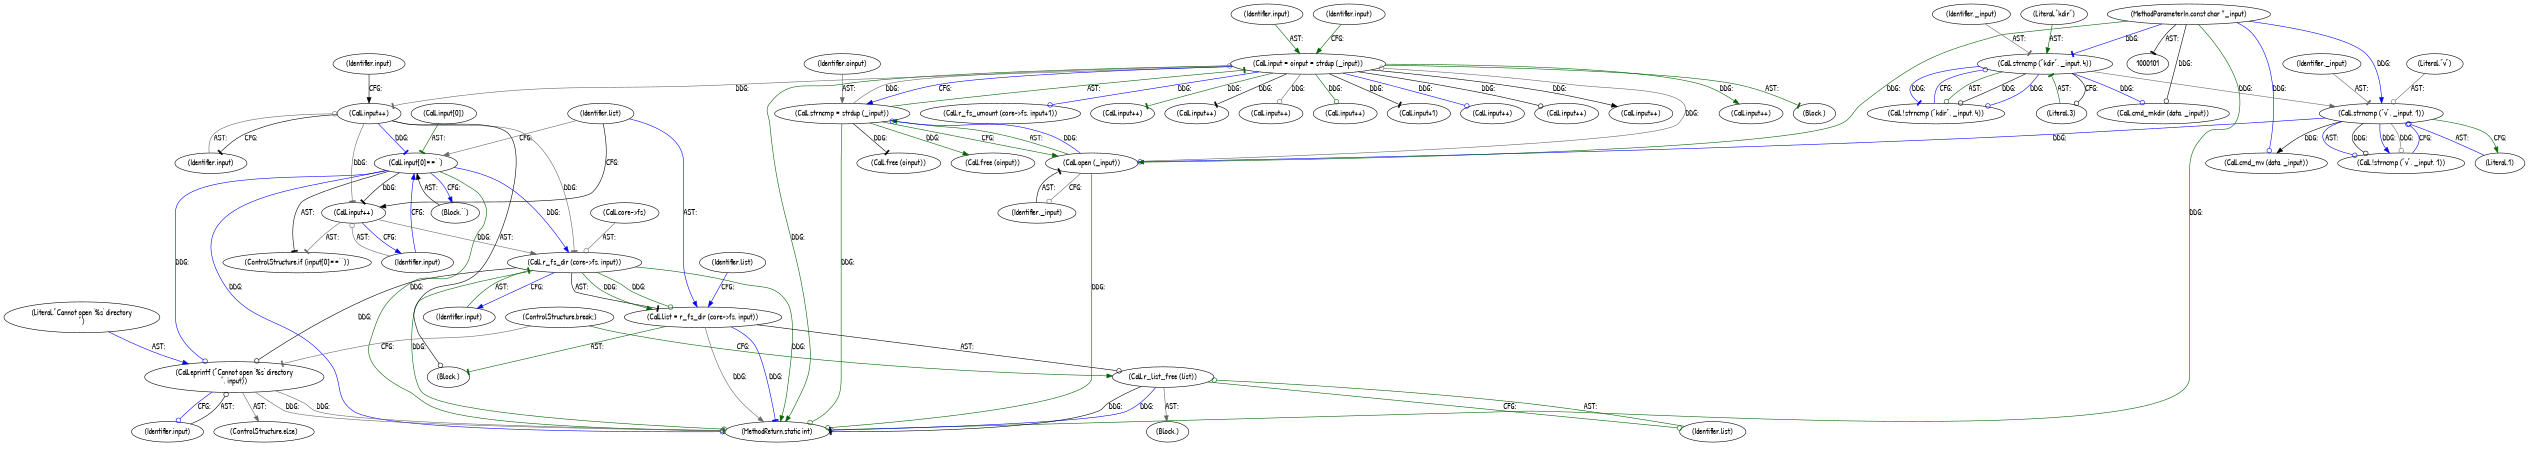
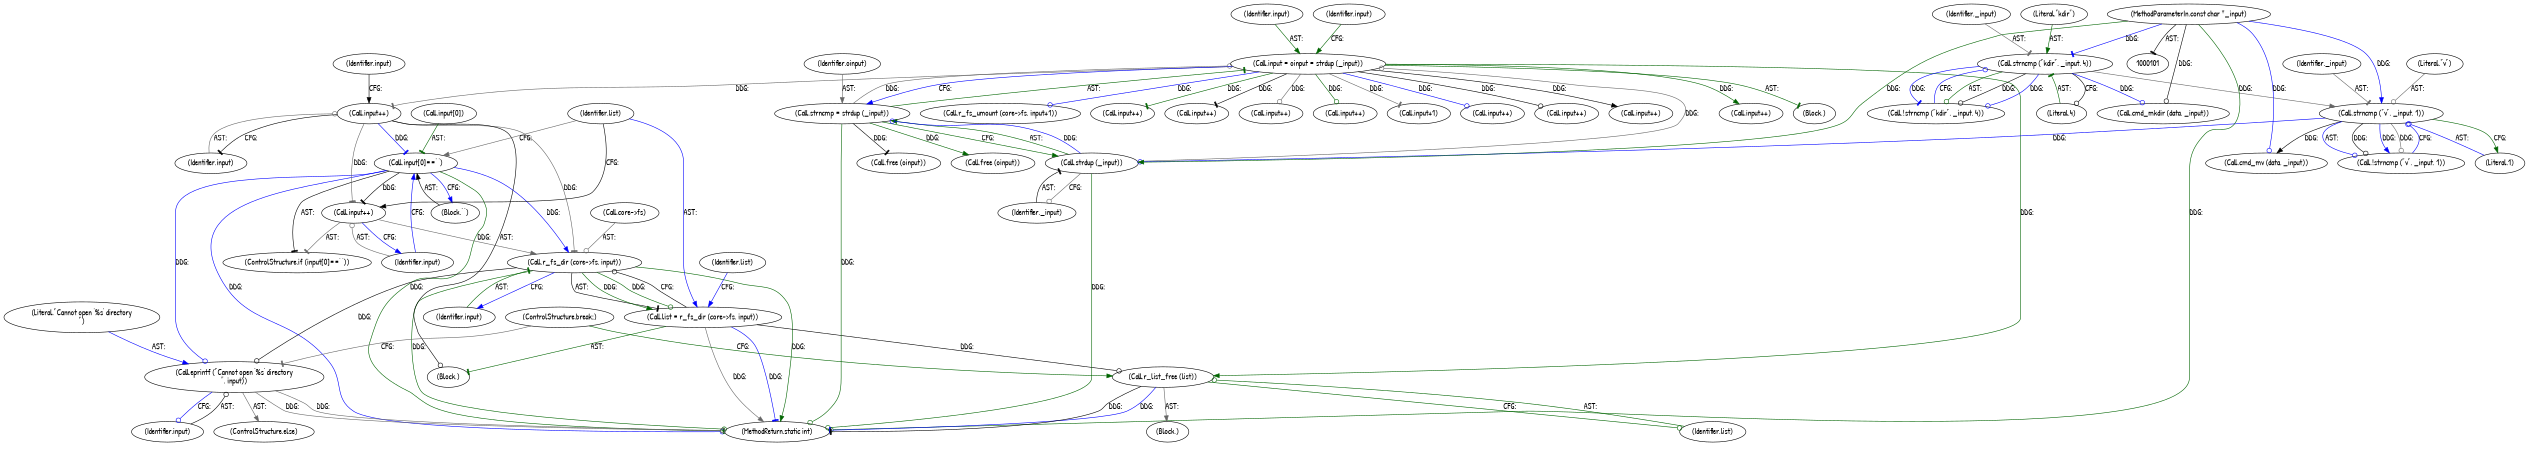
  digraph {
    fontname="Patrick Hand"
    node [fontname="Patrick Hand"]
    edge [arrowhead=odot color=blue fontname="Patrick Hand"]
    n1 [label="(Call,input[0]==' ')"]
    n2 [label="(Call,input++)"]
    n3 [label="(Call,r_fs_dir (core->fs, input))"]
    n4 [label="(Call,eprintf (\"Cannot open '%s' directory\n\", input))"]
    n5 [label="(MethodReturn,static int)"]
    n6 [label="(Block,' ')"]
    n7 [label="(ControlStructure,if (input[0]==' '))"]
    n8 [label="(Identifier,input)"]
    n9 [label="(Call,list = r_fs_dir (core->fs, input))"]
    n10 [label="(Identifier,input)"]
    n11 [label="(ControlStructure,else)"]
    n12 [label="(Identifier,input)"]
    n13 [label="(Call,input++)"]
    n14 [label="(Identifier,input)"]
    n15 [label="(Block,)"]
    n16 [label="(Call,input = oinput = strdup (_input))"]
    n17 [label="(Call,strncmp = strdup (_input))"]
    n18 [label="(Call,r_fs_umount (core->fs, input+1))"]
    n19 [label="(Call,input++)"]
    n20 [label="(Call,input++)"]
    n21 [label="(Call,input++)"]
    n22 [label="(Call,input++)"]
    n23 [label="(Call,input+1)"]
    n24 [label="(Call,input++)"]
    n25 [label="(Call,input++)"]
    n26 [label="(Call,input++)"]
    n27 [label="(Call,input++)"]
    n28 [label="(Block,)"]
-   n29 [label="(Call,open (_input))"]
+   n29 [label="(Call,strdup (_input))"]
    n30 [label="(Call,free (oinput))"]
    n31 [label="(Call,free (oinput))"]
    n32 [label="(Identifier,_input)"]
    n33 [label="(Call,strncmp (\"v\", _input, 1))"]
    n34 [label="(Call,cmd_mv (data, _input))"]
    n35 [label="(Literal,1)"]
    n36 [label="(Call,!strncmp (\"v\", _input, 1))"]
    n37 [label="(Call,strncmp (\"kdir\", _input, 4))"]
-   n38 [label="(Literal,3)"]
+   n38 [label="(Literal,4)"]
    n39 [label="(Call,cmd_mkdir (data, _input))"]
    n40 [label="(Call,!strncmp (\"kdir\", _input, 4))"]
    n41 [label="(MethodParameterIn,const char *_input)"]
    1000101
    n43 [label="(Call,r_list_free (list))"]
    n44 [label="(Identifier,list)"]
    n45 [label="(Block,)"]
    n46 [label="(Call,input[0])"]
    n47 [label="(Identifier,input)"]
    n48 [label="(Identifier,_input)"]
    n49 [label="(Identifier,oinput)"]
    n50 [label="(Literal,\"kdir\")"]
    n51 [label="(Literal,\"Cannot open '%s' directory\n\")"]
    n52 [label="(Identifier,list)"]
    n53 [label="(Call,core->fs)"]
    n54 [label="(Identifier,input)"]
    n55 [label="(Identifier,input)"]
    n56 [label="(Literal,\"v\")"]
    n57 [label="(ControlStructure,break;)"]
    n58 [label="(Identifier,list)"]
    n59 [label="(Identifier,_input)"]
    n1 -> n2 [arrowhead=tee color=black label="DDG: "]
    n1 -> n3 [arrowhead=normal label="DDG: "]
    n1 -> n4 [label="DDG: "]
    n1 -> n5 [label="DDG: "]
    n1 -> n5 [arrowhead=tee color=darkgreen label="DDG: "]
    n1 -> n6 [arrowhead=normal label="CFG: "]
    n1 -> n7 [arrowhead=tee color=black label="AST: "]
    n2 -> n3 [arrowhead=normal color=gray40 label="DDG: "]
    n2 -> n7 [arrowhead=tee color=gray40 label="AST: "]
    n2 -> n8 [arrowhead=normal label="CFG: "]
    n3 -> n4 [color=black label="DDG: "]
    n3 -> n5 [arrowhead=normal color=darkgreen label="DDG: "]
    n3 -> n5 [color=darkgreen label="DDG: "]
    n3 -> n9 [arrowhead=tee color=black label="AST: "]
    n3 -> n9 [arrowhead=normal color=darkgreen label="DDG: "]
    n3 -> n9 [color=darkgreen label="DDG: "]
    n3 -> n10 [arrowhead=normal label="CFG: "]
    n4 -> n5 [color=gray40 label="DDG: "]
    n4 -> n5 [color=gray40 label="DDG: "]
    n4 -> n11 [arrowhead=normal color=gray40 label="AST: "]
    n4 -> n12 [label="CFG: "]
    n6 -> n1 [arrowhead=normal color=black label="AST: "]
    n8 -> n1 [arrowhead=normal label="CFG: "]
    n8 -> n2 [color=gray40 label="AST: "]
+   n9 -> n3 [color=black label="CFG: "]
    n9 -> n5 [arrowhead=normal color=gray40 label="DDG: "]
    n9 -> n5 [arrowhead=tee label="DDG: "]
    n9 -> n15 [arrowhead=tee color=darkgreen label="AST: "]
-   n9 -> n43 [color=black label="AST: "]
+   n9 -> n43 [color=black label="DDG: "]
    n10 -> n3 [arrowhead=tee color=darkgreen label="AST: "]
    n12 -> n4 [color=black label="AST: "]
    n13 -> n1 [arrowhead=tee label="DDG: "]
    n13 -> n2 [arrowhead=tee color=gray40 label="DDG: "]
    n13 -> n3 [arrowhead=tee color=gray40 label="DDG: "]
    n13 -> n14 [arrowhead=tee color=black label="CFG: "]
    n13 -> n15 [color=black label="AST: "]
    n14 -> n13 [color=gray40 label="AST: "]
-   n16 -> n5 [arrowhead=normal color=darkgreen label="DDG: "]
+   n16 -> n43 [arrowhead=normal color=darkgreen label="DDG: "]
    n16 -> n13 [arrowhead=tee color=gray40 label="DDG: "]
    n16 -> n17 [arrowhead=normal label="CFG: "]
    n16 -> n18 [label="DDG: "]
    n16 -> n19 [arrowhead=tee color=darkgreen label="DDG: "]
    n16 -> n20 [arrowhead=tee color=black label="DDG: "]
    n16 -> n21 [color=gray40 label="DDG: "]
    n16 -> n22 [color=darkgreen label="DDG: "]
-   n16 -> n23 [arrowhead=tee color=black label="DDG: "]
+   n16 -> n23 [arrowhead=tee color=gray40 label="DDG: "]
    n16 -> n24 [label="DDG: "]
    n16 -> n25 [color=black label="DDG: "]
    n16 -> n26 [arrowhead=normal color=black label="DDG: "]
    n16 -> n27 [arrowhead=normal color=darkgreen label="DDG: "]
    n16 -> n28 [arrowhead=tee color=darkgreen label="AST: "]
    n17 -> n5 [color=darkgreen label="DDG: "]
    n17 -> n16 [arrowhead=tee color=darkgreen label="AST: "]
    n17 -> n16 [color=gray40 label="DDG: "]
    n17 -> n29 [arrowhead=normal color=darkgreen label="CFG: "]
    n17 -> n30 [arrowhead=tee color=black label="DDG: "]
    n17 -> n31 [arrowhead=normal color=darkgreen label="DDG: "]
    n29 -> n5 [color=darkgreen label="DDG: "]
    n29 -> n16 [color=gray40 label="DDG: "]
    n29 -> n17 [arrowhead=normal color=darkgreen label="AST: "]
    n29 -> n17 [label="DDG: "]
    n29 -> n32 [color=gray40 label="CFG: "]
    n32 -> n29 [arrowhead=tee color=black label="AST: "]
    n33 -> n29 [label="DDG: "]
    n33 -> n34 [arrowhead=normal color=black label="DDG: "]
    n33 -> n35 [arrowhead=normal color=darkgreen label="CFG: "]
    n33 -> n36 [label="AST: "]
    n33 -> n36 [color=black label="DDG: "]
    n33 -> n36 [arrowhead=normal label="DDG: "]
    n33 -> n36 [color=gray40 label="DDG: "]
    n35 -> n33 [label="AST: "]
    n36 -> n33 [label="CFG: "]
    n37 -> n33 [arrowhead=normal color=gray40 label="DDG: "]
    n37 -> n38 [color=black label="CFG: "]
    n37 -> n39 [label="DDG: "]
    n37 -> n40 [color=darkgreen label="AST: "]
    n37 -> n40 [color=black label="DDG: "]
    n37 -> n40 [label="DDG: "]
    n37 -> n40 [arrowhead=tee label="DDG: "]
    n38 -> n37 [arrowhead=tee color=darkgreen label="AST: "]
    n40 -> n37 [label="CFG: "]
    n41 -> n5 [color=darkgreen label="DDG: "]
    n41 -> n29 [arrowhead=normal color=darkgreen label="DDG: "]
    n41 -> n33 [arrowhead=normal label="DDG: "]
    n41 -> n34 [label="DDG: "]
    n41 -> n37 [arrowhead=tee label="DDG: "]
    n41 -> n39 [color=black label="DDG: "]
    n41 -> 1000101 [arrowhead=tee color=black label="AST: "]
    n43 -> n5 [arrowhead=tee label="DDG: "]
    n43 -> n5 [arrowhead=tee color=black label="DDG: "]
    n43 -> n44 [color=darkgreen label="CFG: "]
    n43 -> n45 [arrowhead=normal color=gray40 label="AST: "]
    n44 -> n43 [color=darkgreen label="AST: "]
    n46 -> n1 [arrowhead=tee color=darkgreen label="AST: "]
    n47 -> n13 [arrowhead=normal color=black label="CFG: "]
    n48 -> n37 [arrowhead=tee color=gray40 label="AST: "]
    n49 -> n17 [arrowhead=normal color=gray40 label="AST: "]
    n50 -> n37 [arrowhead=normal color=darkgreen label="AST: "]
    n51 -> n4 [arrowhead=normal label="AST: "]
    n52 -> n9 [arrowhead=normal label="CFG: "]
    n53 -> n3 [color=gray40 label="AST: "]
    n54 -> n16 [arrowhead=normal color=darkgreen label="AST: "]
    n55 -> n16 [arrowhead=normal color=darkgreen label="CFG: "]
    n56 -> n33 [color=gray40 label="AST: "]
    n57 -> n4 [arrowhead=tee color=gray40 label="CFG: "]
    n57 -> n43 [arrowhead=normal color=darkgreen label="CFG: "]
    n58 -> n1 [arrowhead=normal color=gray40 label="CFG: "]
    n58 -> n2 [arrowhead=normal color=black label="CFG: "]
    n58 -> n9 [arrowhead=normal label="AST: "]
    n59 -> n33 [arrowhead=tee color=gray40 label="AST: "]
  }
